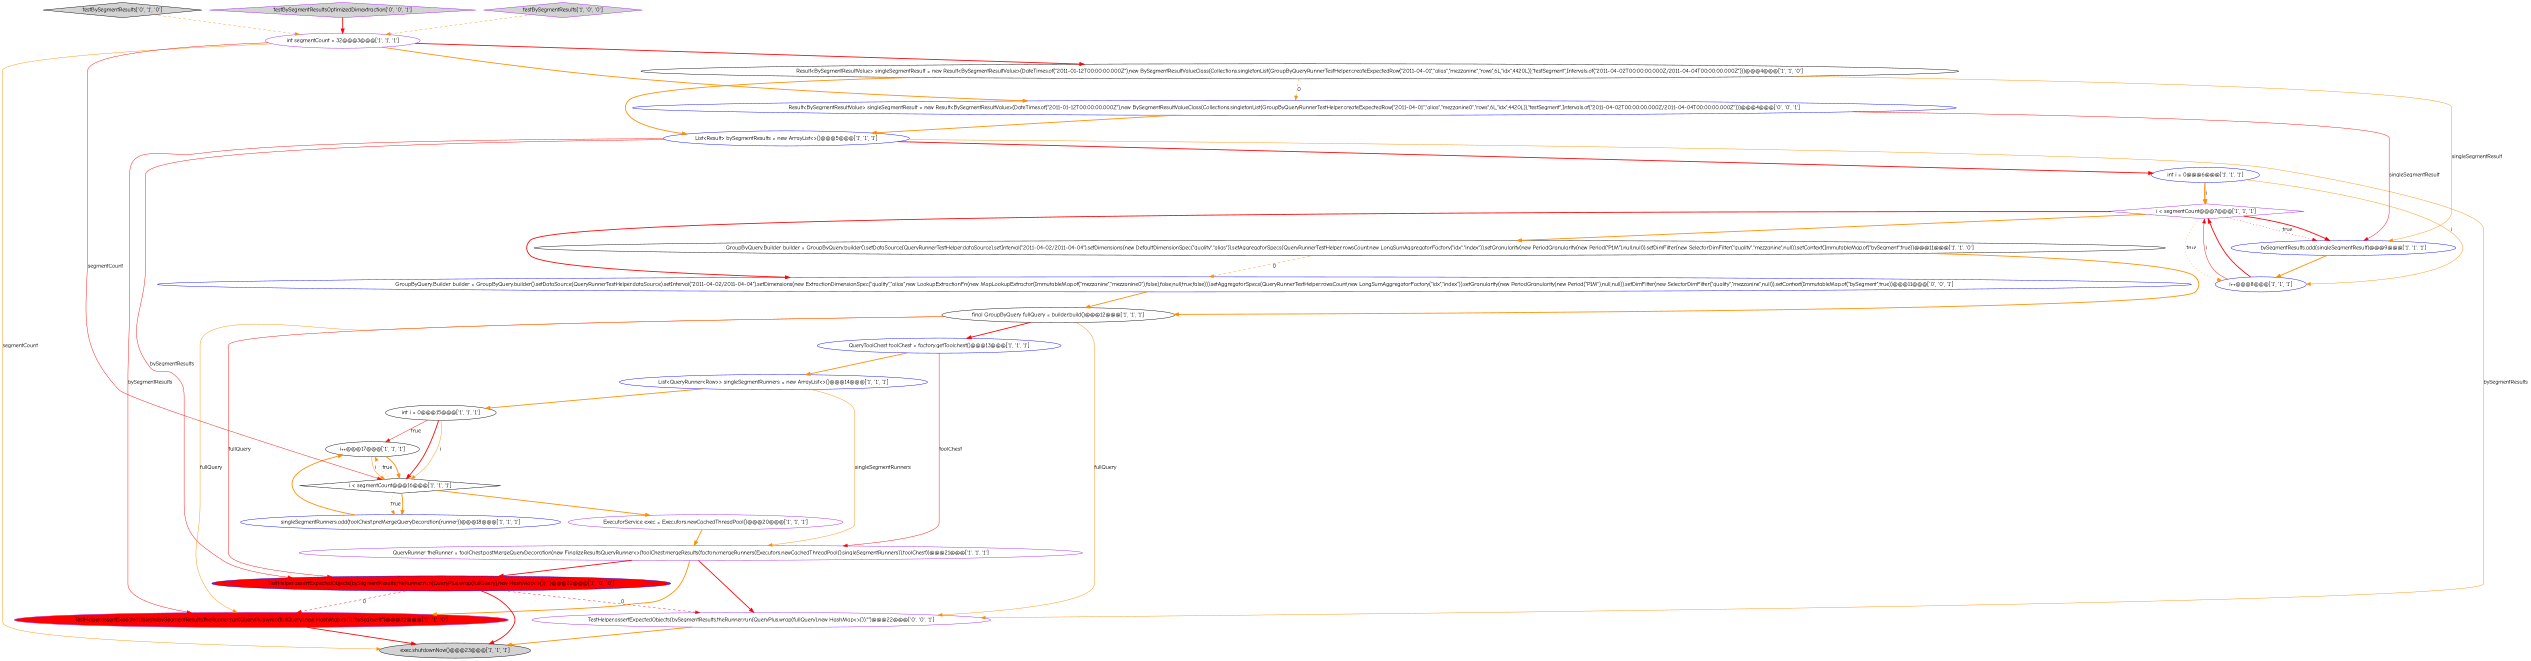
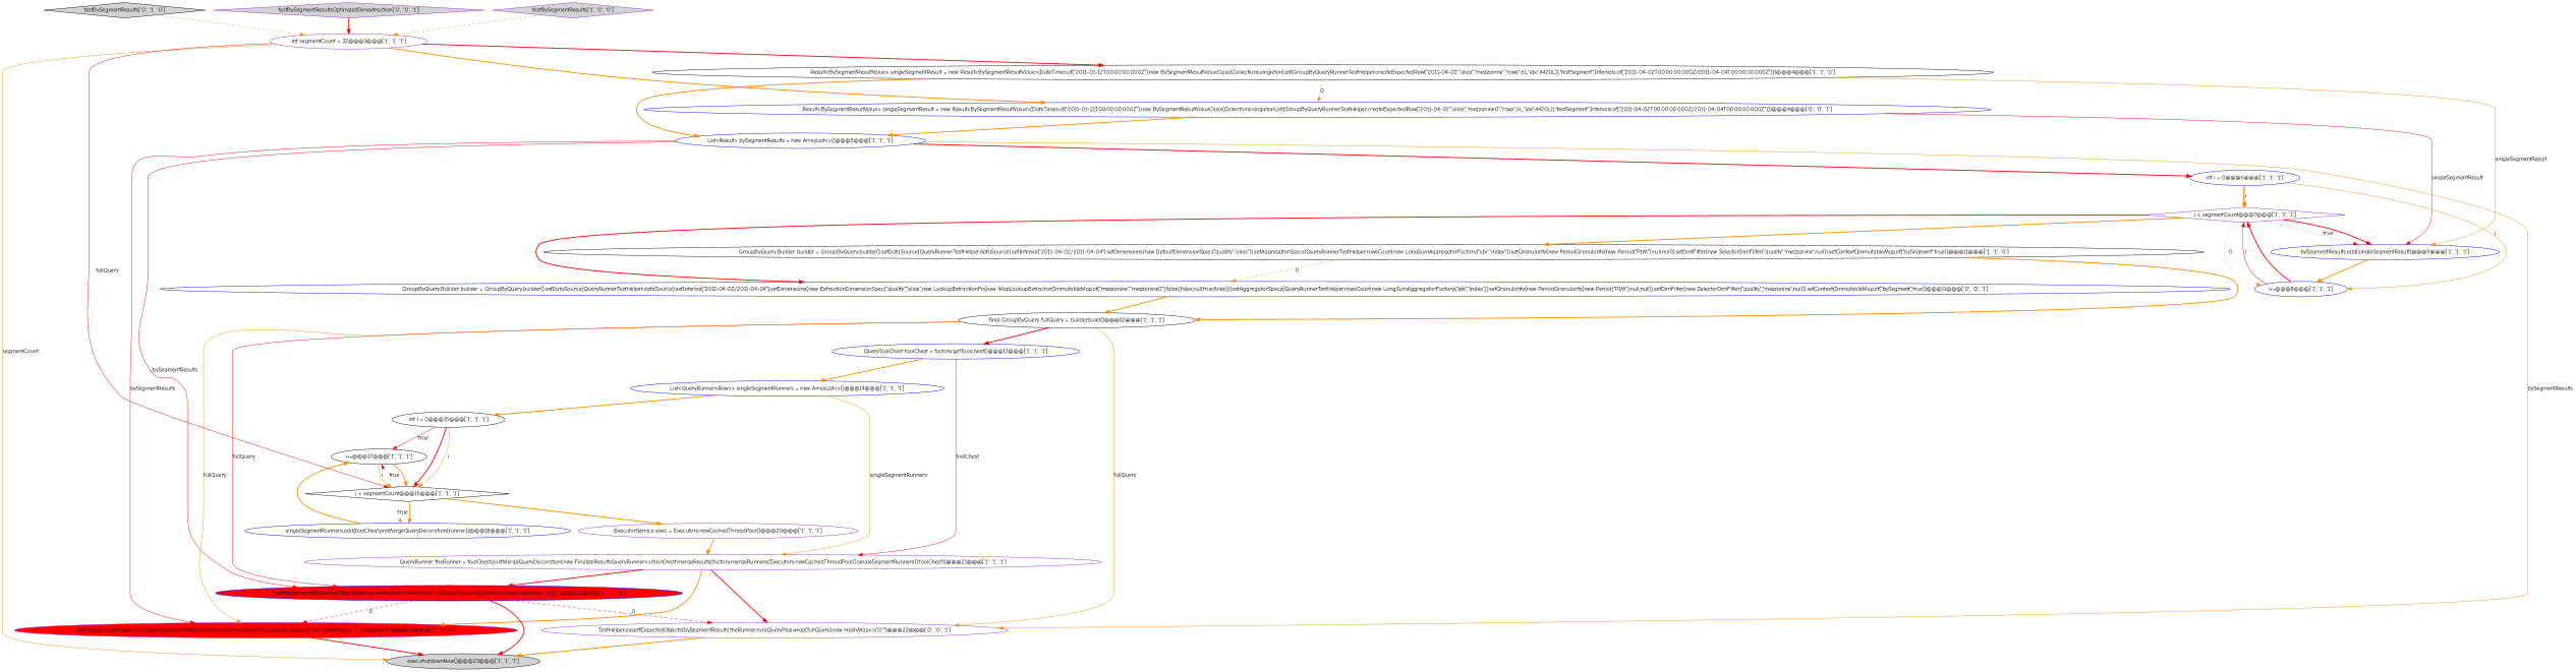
  digraph {
    fontname="Comic Neue"
    node [color=blue fillcolor=white fontname="Comic Neue" shape=ellipse style=filled]
    edge [color=darkorange fontname="Comic Neue" style=bold]
    n1 [color=purple label="QueryRunner theRunner = toolChest.postMergeQueryDecoration(new FinalizeResultsQueryRunner<>(toolChest.mergeResults(factory.mergeRunners(Executors.newCachedThreadPool(),singleSegmentRunners)),toolChest))@@@21@@@['1', '1', '1']"]
    n2 [fillcolor=red label="TestHelper.assertExpectedObjects(bySegmentResults,theRunner.run(QueryPlus.wrap(fullQuery),new HashMap<>()),\"\")@@@22@@@['1', '0', '0']"]
    n3 [color=purple label="TestHelper.assertExpectedObjects(bySegmentResults,theRunner.run(QueryPlus.wrap(fullQuery),new HashMap<>()),\"\")@@@22@@@['0', '0', '1']"]
    n4 [color=purple fillcolor=red label="TestHelper.assertExpectedObjects(bySegmentResults,theRunner.run(QueryPlus.wrap(fullQuery),new HashMap<>()),\"bySegment\")@@@22@@@['0', '1', '0']"]
    n5 [color=black fillcolor=lightgray label="exec.shutdownNow()@@@23@@@['1', '1', '1']"]
    n6 [label="List<Result> bySegmentResults = new ArrayList<>()@@@5@@@['1', '1', '1']"]
    n7 [label="int i = 0@@@6@@@['1', '1', '1']"]
    n8 [color=purple label="i < segmentCount@@@7@@@['1', '1', '1']" shape=diamond]
    n9 [label="i++@@@8@@@['1', '1', '1']"]
    n10 [label="GroupByQuery.Builder builder = GroupByQuery.builder().setDataSource(QueryRunnerTestHelper.dataSource).setInterval(\"2011-04-02/2011-04-04\").setDimensions(new ExtractionDimensionSpec(\"quality\",\"alias\",new LookupExtractionFn(new MapLookupExtractor(ImmutableMap.of(\"mezzanine\",\"mezzanine0\"),false),false,null,true,false))).setAggregatorSpecs(QueryRunnerTestHelper.rowsCount,new LongSumAggregatorFactory(\"idx\",\"index\")).setGranularity(new PeriodGranularity(new Period(\"P1M\"),null,null)).setDimFilter(new SelectorDimFilter(\"quality\",\"mezzanine\",null)).setContext(ImmutableMap.of(\"bySegment\",true))@@@11@@@['0', '0', '1']"]
    n11 [color=black label="GroupByQuery.Builder builder = GroupByQuery.builder().setDataSource(QueryRunnerTestHelper.dataSource).setInterval(\"2011-04-02/2011-04-04\").setDimensions(new DefaultDimensionSpec(\"quality\",\"alias\")).setAggregatorSpecs(QueryRunnerTestHelper.rowsCount,new LongSumAggregatorFactory(\"idx\",\"index\")).setGranularity(new PeriodGranularity(new Period(\"P1M\"),null,null)).setDimFilter(new SelectorDimFilter(\"quality\",\"mezzanine\",null)).setContext(ImmutableMap.of(\"bySegment\",true))@@@11@@@['1', '1', '0']"]
    n12 [label="bySegmentResults.add(singleSegmentResult)@@@9@@@['1', '1', '1']"]
    n13 [color=black label="final GroupByQuery fullQuery = builder.build()@@@12@@@['1', '1', '1']"]
    n14 [label="QueryToolChest toolChest = factory.getToolchest()@@@13@@@['1', '1', '1']"]
    n15 [color=purple label="ExecutorService exec = Executors.newCachedThreadPool()@@@20@@@['1', '1', '1']"]
    n16 [label="singleSegmentRunners.add(toolChest.preMergeQueryDecoration(runner))@@@18@@@['1', '1', '1']"]
    n17 [color=black label="i++@@@17@@@['1', '1', '1']"]
    n18 [color=black label="i < segmentCount@@@16@@@['1', '1', '1']" shape=diamond]
    n19 [label="List<QueryRunner<Row>> singleSegmentRunners = new ArrayList<>()@@@14@@@['1', '1', '1']"]
    n20 [color=black label="int i = 0@@@15@@@['1', '1', '1']"]
    n21 [color=black fillcolor=lightgray label="testBySegmentResults['0', '1', '0']" shape=diamond]
    n22 [color=purple label="int segmentCount = 32@@@3@@@['1', '1', '1']"]
    n23 [label="Result<BySegmentResultValue> singleSegmentResult = new Result<BySegmentResultValue>(DateTimes.of(\"2011-01-12T00:00:00.000Z\"),new BySegmentResultValueClass(Collections.singletonList(GroupByQueryRunnerTestHelper.createExpectedRow(\"2011-04-01\",\"alias\",\"mezzanine0\",\"rows\",6L,\"idx\",4420L)),\"testSegment\",Intervals.of(\"2011-04-02T00:00:00.000Z/2011-04-04T00:00:00.000Z\")))@@@4@@@['0', '0', '1']"]
    n24 [color=black label="Result<BySegmentResultValue> singleSegmentResult = new Result<BySegmentResultValue>(DateTimes.of(\"2011-01-12T00:00:00.000Z\"),new BySegmentResultValueClass(Collections.singletonList(GroupByQueryRunnerTestHelper.createExpectedRow(\"2011-04-01\",\"alias\",\"mezzanine\",\"rows\",6L,\"idx\",4420L)),\"testSegment\",Intervals.of(\"2011-04-02T00:00:00.000Z/2011-04-04T00:00:00.000Z\")))@@@4@@@['1', '1', '0']"]
    n25 [color=purple fillcolor=lightgray label="testBySegmentResultsOptimizedDimextraction['0', '0', '1']" shape=diamond]
    n26 [color=purple fillcolor=lightgray label="testBySegmentResults['1', '0', '0']" shape=diamond]
    n1 -> n2 [color=red]
    n1 -> n3 [color=red]
    n1 -> n4
    n2 -> n3 [color=red label=0 style=dashed]
    n2 -> n4 [color=red label=0 style=dashed]
    n2 -> n5 [color=red]
    n3 -> n5
    n4 -> n5 [color=red]
    n6 -> n2 [color=red label=bySegmentResults style=solid]
    n6 -> n3 [label=bySegmentResults style=solid]
    n6 -> n4 [color=red label=bySegmentResults style=solid]
    n6 -> n7 [color=red]
    n7 -> n8 [label=i style=solid]
    n7 -> n8
    n7 -> n9 [label=i style=solid]
-   n8 -> n9 [label=true style=dotted]
+   n8 -> n9 [label=0 style=dotted]
    n8 -> n10 [color=red]
    n8 -> n11
    n8 -> n12 [color=red label=true style=dotted]
    n8 -> n12 [color=red]
    n9 -> n8 [color=red label=i style=solid]
    n9 -> n8 [color=red]
    n10 -> n13
    n11 -> n10 [label=0 style=dashed]
    n11 -> n13
    n12 -> n9
    n13 -> n2 [color=red label=fullQuery style=solid]
    n13 -> n3 [label=fullQuery style=solid]
    n13 -> n4 [label=fullQuery style=solid]
    n13 -> n14 [color=red]
    n14 -> n1 [color=red label=toolChest style=solid]
    n14 -> n19
    n15 -> n1
    n16 -> n17
    n17 -> n18
    n17 -> n18 [label=i style=solid]
    n18 -> n15
    n18 -> n16
    n18 -> n16 [label=true style=dotted]
-   n18 -> n17 [label=true style=dotted]
+   n18 -> n17 [color=red label=true style=dotted]
    n19 -> n1 [label=singleSegmentRunners style=solid]
    n19 -> n20
    n20 -> n17 [color=red label=true style=solid]
    n20 -> n18 [color=red]
    n20 -> n18 [label=i style=solid]
    n21 -> n22 [style=dashed]
    n22 -> n5 [label=segmentCount style=solid]
-   n22 -> n18 [color=red label=segmentCount style=solid]
+   n22 -> n18 [color=red label=fullQuery style=solid]
    n22 -> n23
    n22 -> n24 [color=red]
    n23 -> n6
    n23 -> n12 [color=red label=singleSegmentResult style=solid]
    n24 -> n6
    n24 -> n12 [label=singleSegmentResult style=solid]
    n24 -> n23 [label=0 style=dashed]
    n25 -> n22 [color=red]
    n26 -> n22 [style=dashed]
  }
